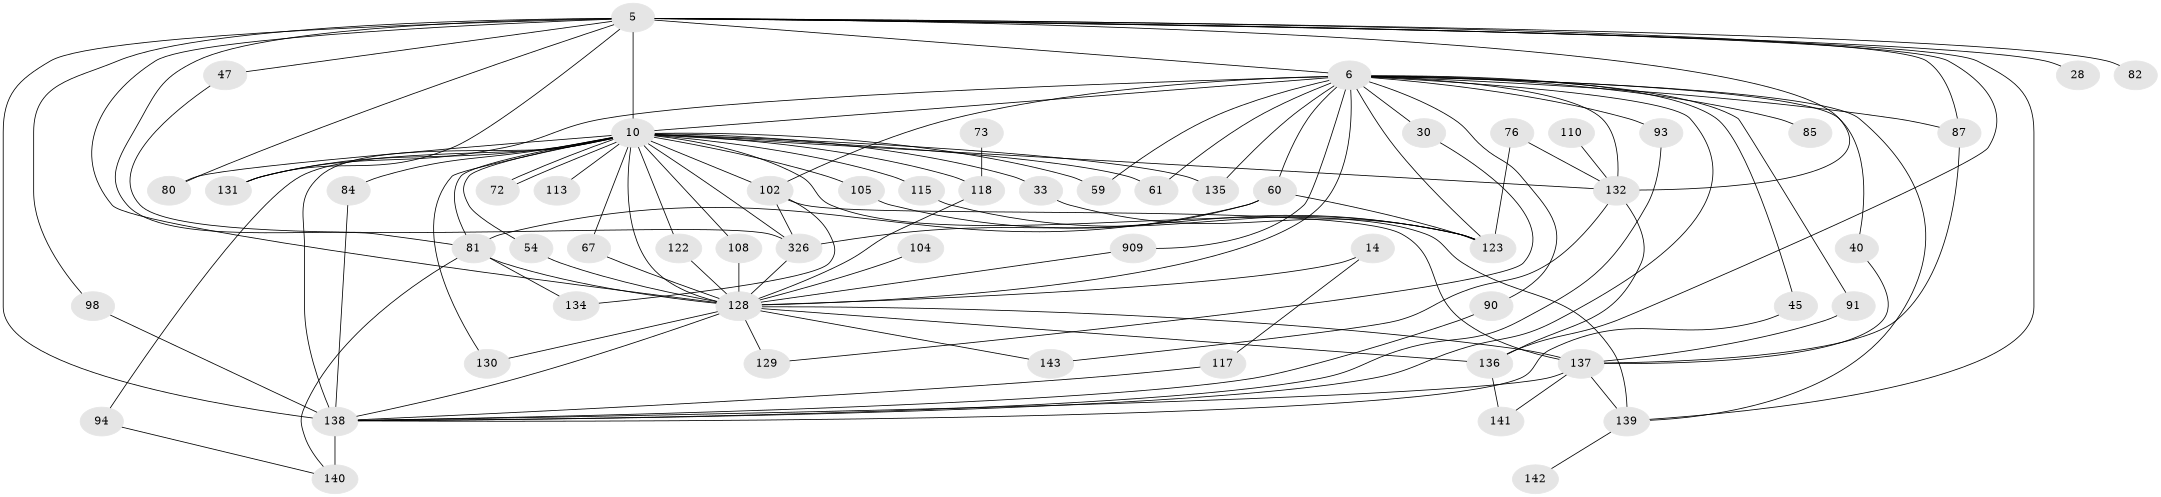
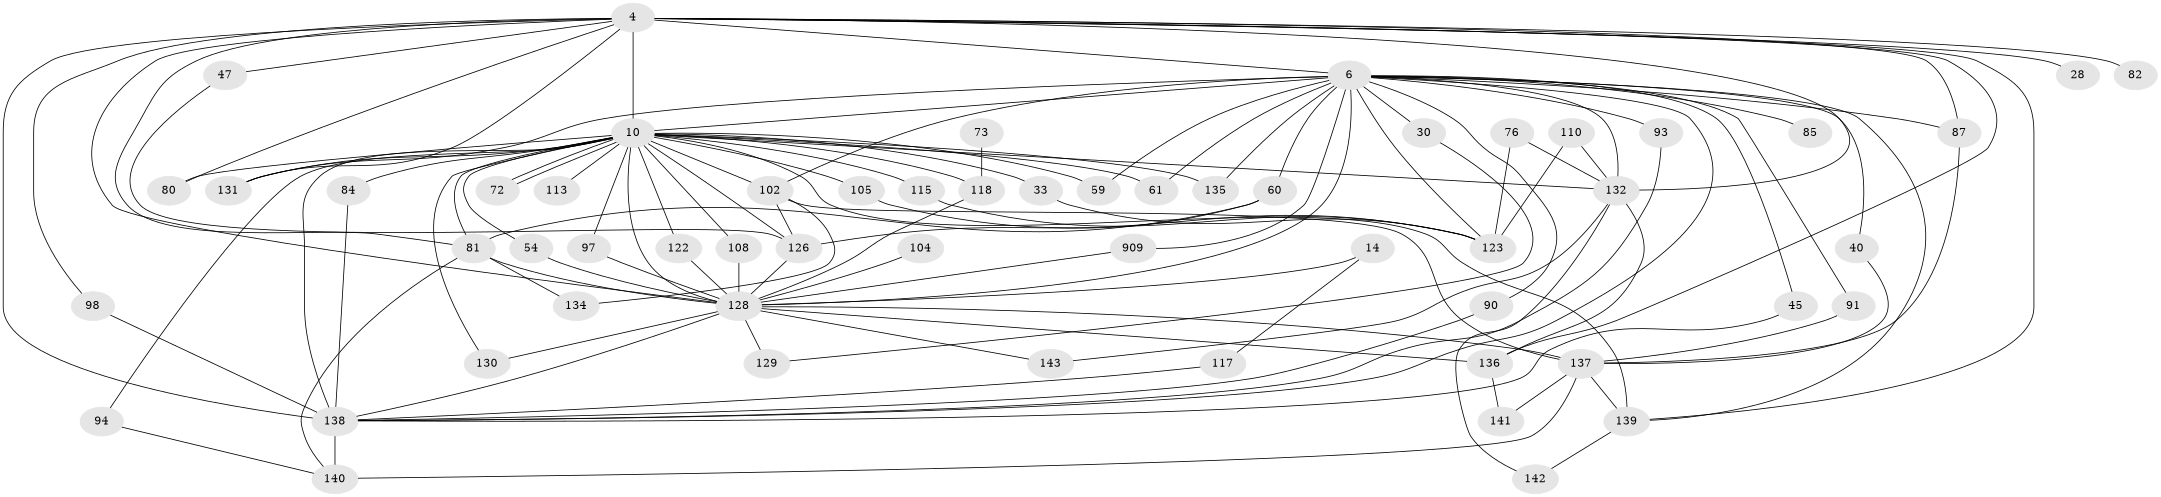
  graph {
    node [color=gray90 style=filled]
-   5 [super="+2"]
+   5 [super="+2" label=4]
    6 [super="+3+1"]
    10 [super="+7"]
    28
    47
    80
    81 [super="+31+36+16+63"]
    82
    87 [super="+57"]
    98
    128 [super="+96+127+112+121+9"]
    131 [super="+79+74"]
    132 [super="+111+119"]
    136 [super="+53+34+12"]
    138 [super="+66+133"]
    139 [super="+99+124+125"]
    30
    40
    45
    59
    60 [super="+49"]
    61
    85
    90
    91
    93
    102 [super="+22+43"]
    n28 [label=909]
    123 [super="+68+24"]
    135
    33
    54
    72
    84 [super="+67"]
    94
-   97 [label=67]
+   97
    105
    108 [super="+23+77"]
    113 [super="+106"]
    115
    118 [super="+95"]
    122
-   126 [super="+70+88" label=326]
+   126 [super="+70+88"]
    130
    134
    140 [super="+50"]
    137 [super="+103+100+38"]
    129
    143
    142
    141
    14
    117
    73 [super="+44"]
    76
    104
    110
    5 -- 6 [weight=6]
    5 -- 10 [weight=4]
    5 -- 28 [weight=2]
    5 -- 47
    5 -- 80
    5 -- 81
    5 -- 82 [weight=2]
    5 -- 87 [weight=2]
    5 -- 98
    5 -- 128 [weight=11]
    5 -- 131 [weight=3]
    5 -- 132
    5 -- 136 [weight=4]
    5 -- 138 [weight=3]
    5 -- 139
    6 -- 10 [weight=6]
    6 -- 87
    6 -- 128 [weight=15]
    6 -- 131
    6 -- 132 [weight=4]
    6 -- 138
    6 -- 139 [weight=2]
    6 -- 30 [weight=2]
    6 -- 40
    6 -- 45
    6 -- 59
    6 -- 60
    6 -- 61
    6 -- 85 [weight=2]
    6 -- 90
    6 -- 91
    6 -- 93 [weight=2]
    6 -- 102
    6 -- n28
    6 -- 123 [weight=4]
    6 -- 135
    10 -- 80
    10 -- 81 [weight=2]
    10 -- 128 [weight=9]
    10 -- 131
    10 -- 132 [weight=4]
    10 -- 138 [weight=7]
    10 -- 139 [weight=4]
    10 -- 59
    10 -- 61
    10 -- 102 [weight=2]
    10 -- 135
    10 -- 33
    10 -- 54
    10 -- 72
    10 -- 72
    10 -- 84 [weight=2]
    10 -- 94
    10 -- 97
    10 -- 105
    10 -- 108
    10 -- 113 [weight=3]
    10 -- 115
    10 -- 118 [weight=2]
    10 -- 122
    10 -- 126
    10 -- 130
    47 -- 126
    81 -- 128 [weight=6]
    81 -- 134
    81 -- 140
    87 -- 137
    98 -- 138
    128 -- 136
    128 -- 138 [weight=4]
    128 -- 130
    128 -- 137 [weight=6]
    128 -- 129
    128 -- 143
    132 -- 136
    132 -- 143
+   132 -- 142
    136 -- 141
    138 -- 140 [weight=2]
    139 -- 142
    30 -- 129
    40 -- 137
    45 -- 138
    60 -- 81
    60 -- 126
    90 -- 138
    91 -- 137
    93 -- 138
    102 -- 126
    102 -- 134
    102 -- 137
    n28 -- 128
    33 -- 123
    54 -- 128
    84 -- 138
    94 -- 140
    97 -- 128
    105 -- 123
    108 -- 128 [weight=3]
    115 -- 123
    118 -- 128 [weight=2]
    122 -- 128
    126 -- 128 [weight=3]
-   137 -- 138 [weight=2]
+   137 -- 140 [weight=2]
    137 -- 139
    137 -- 141
    14 -- 128 [weight=2]
    14 -- 117
    117 -- 138
    73 -- 118
    76 -- 132
    76 -- 123
    104 -- 128 [weight=2]
    110 -- 132
-   60 -- 123
+   110 -- 123
  }
